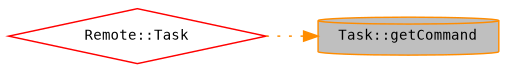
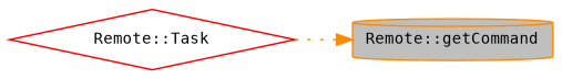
  digraph {
    rankdir=RL
    fontname="DejaVu Sans Mono"
    node [fontname="DejaVu Sans Mono" fontsize=10 style=filled]
-   n1 [color=darkorange fillcolor=grey75 fontcolor=black height=0.2 label="Task::getCommand" shape=cylinder width=0.4]
+   n1 [color=darkorange fillcolor=grey75 fontcolor=black height=0.2 label="Remote::getCommand" shape=cylinder width=0.4]
    n2 [color=red fillcolor=white height=0.2 label="Remote::Task" shape=diamond width=0.4]
    n1 -> n2 [color=darkorange dir=back fontname="DejaVu Sans Mono" fontsize=10 labelfontname=Helvetica labelfontsize=10 style=dotted]
  }
